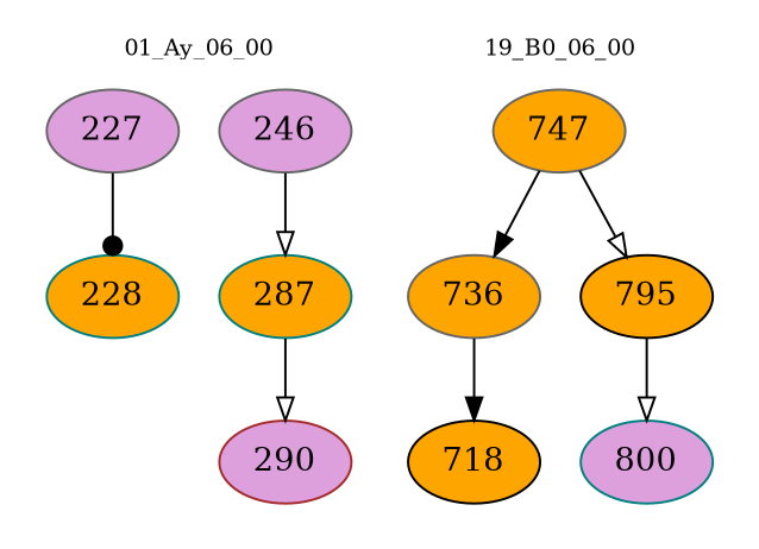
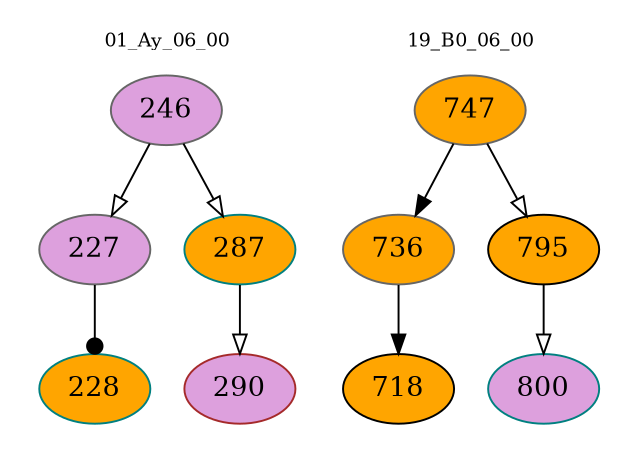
  digraph {
    node [color=gray40 fillcolor=orange style=filled]
    edge [arrowhead=onormal color=black]
    n1 [fillcolor=plum label=246]
    n2 [fillcolor=plum label=227]
    n3 [color=teal label=287]
    n4 [color=teal label=228]
    n5 [color=brown fillcolor=plum label=290]
    n6 [label=747]
    n7 [label=736]
    n8 [color=black label=795]
    n9 [color=black label=718]
    n10 [color=teal fillcolor=plum label=800]
    subgraph cluster_1 {
      color=white
      fontsize=10
      label="01_Ay_06_00"
      n1
      n2
      n3
      n4
      n5
    }
    subgraph cluster_2 {
      color=white
      fontsize=10
      label="19_B0_06_00"
      n6
      n7
      n8
      n9
      n10
    }
+   n1 -> n2
    n1 -> n3
    n2 -> n4 [arrowhead=dot]
    n3 -> n5
    n6 -> n7 [arrowhead=normal]
    n6 -> n8
    n7 -> n9 [arrowhead=normal]
    n8 -> n10
  }
